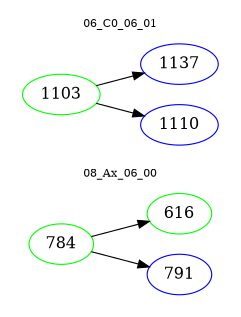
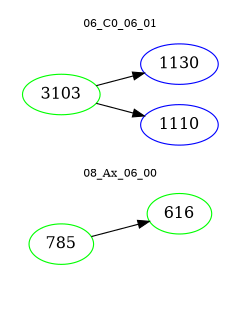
  digraph {
    rankdir=LR
    node [color=green]
    edge [color=black]
-   n1 [label=784]
-   n2 [color=blue label=791]
+   n1 [label=785]
    n3 [label=616]
-   n4 [label=1103]
+   n4 [label=3103]
    n5 [color=blue label=1110]
-   n6 [color=blue label=1137]
+   n6 [color=blue label=1130]
    subgraph cluster_1 {
      color=white
      fontsize=10
      label="08_Ax_06_00"
      n1
-     n2
      n3
    }
    subgraph cluster_2 {
      color=white
      fontsize=10
      label="06_C0_06_01"
      n4
      n5
      n6
    }
-   n1 -> n2
    n1 -> n3
    n4 -> n5
    n4 -> n6
  }
